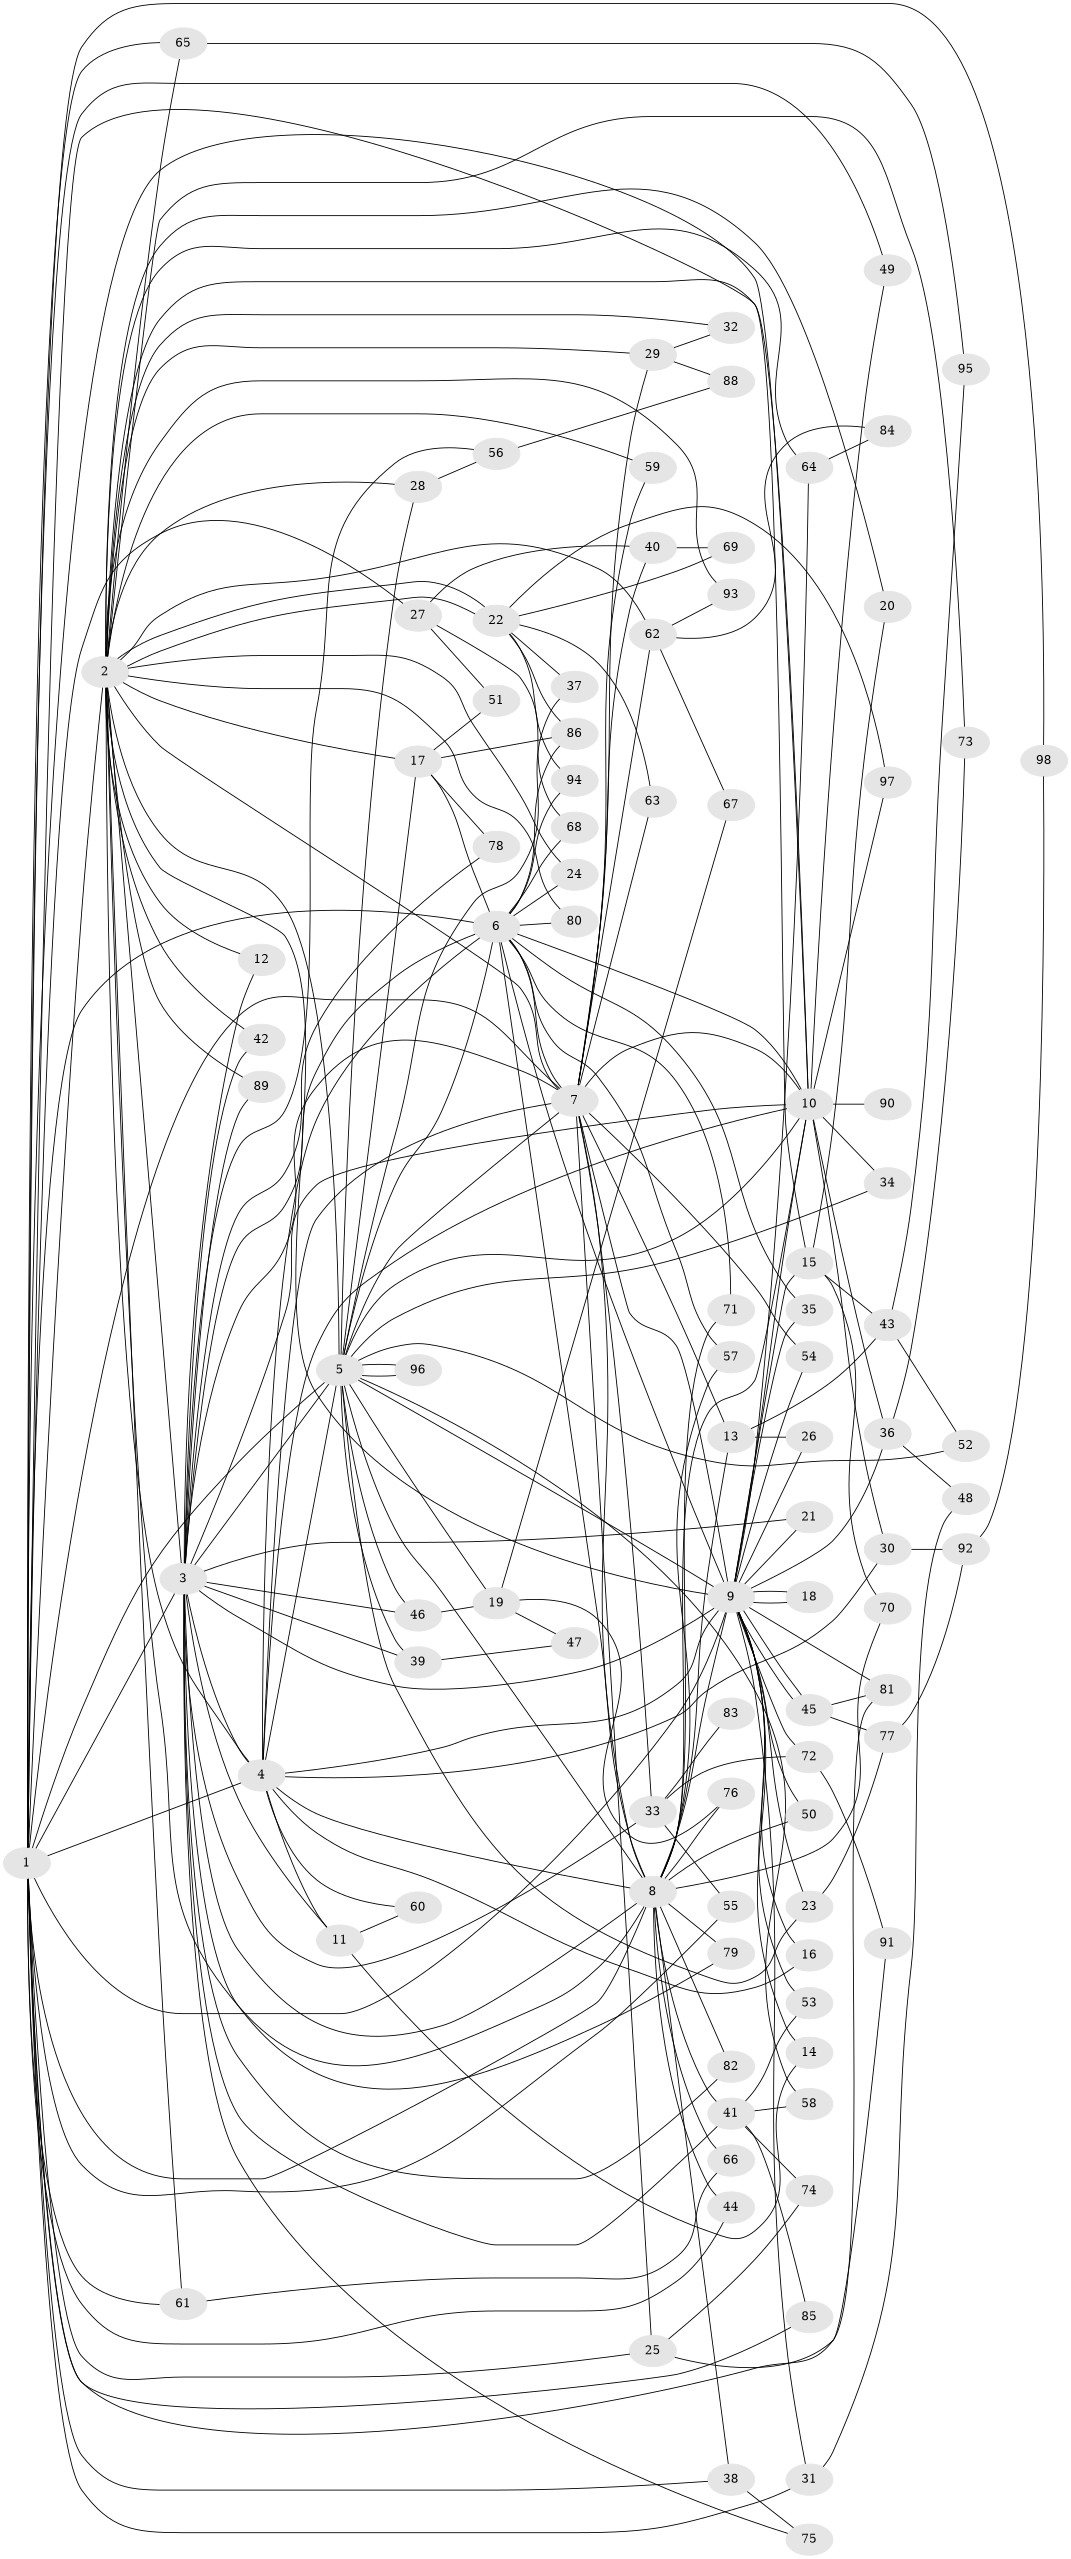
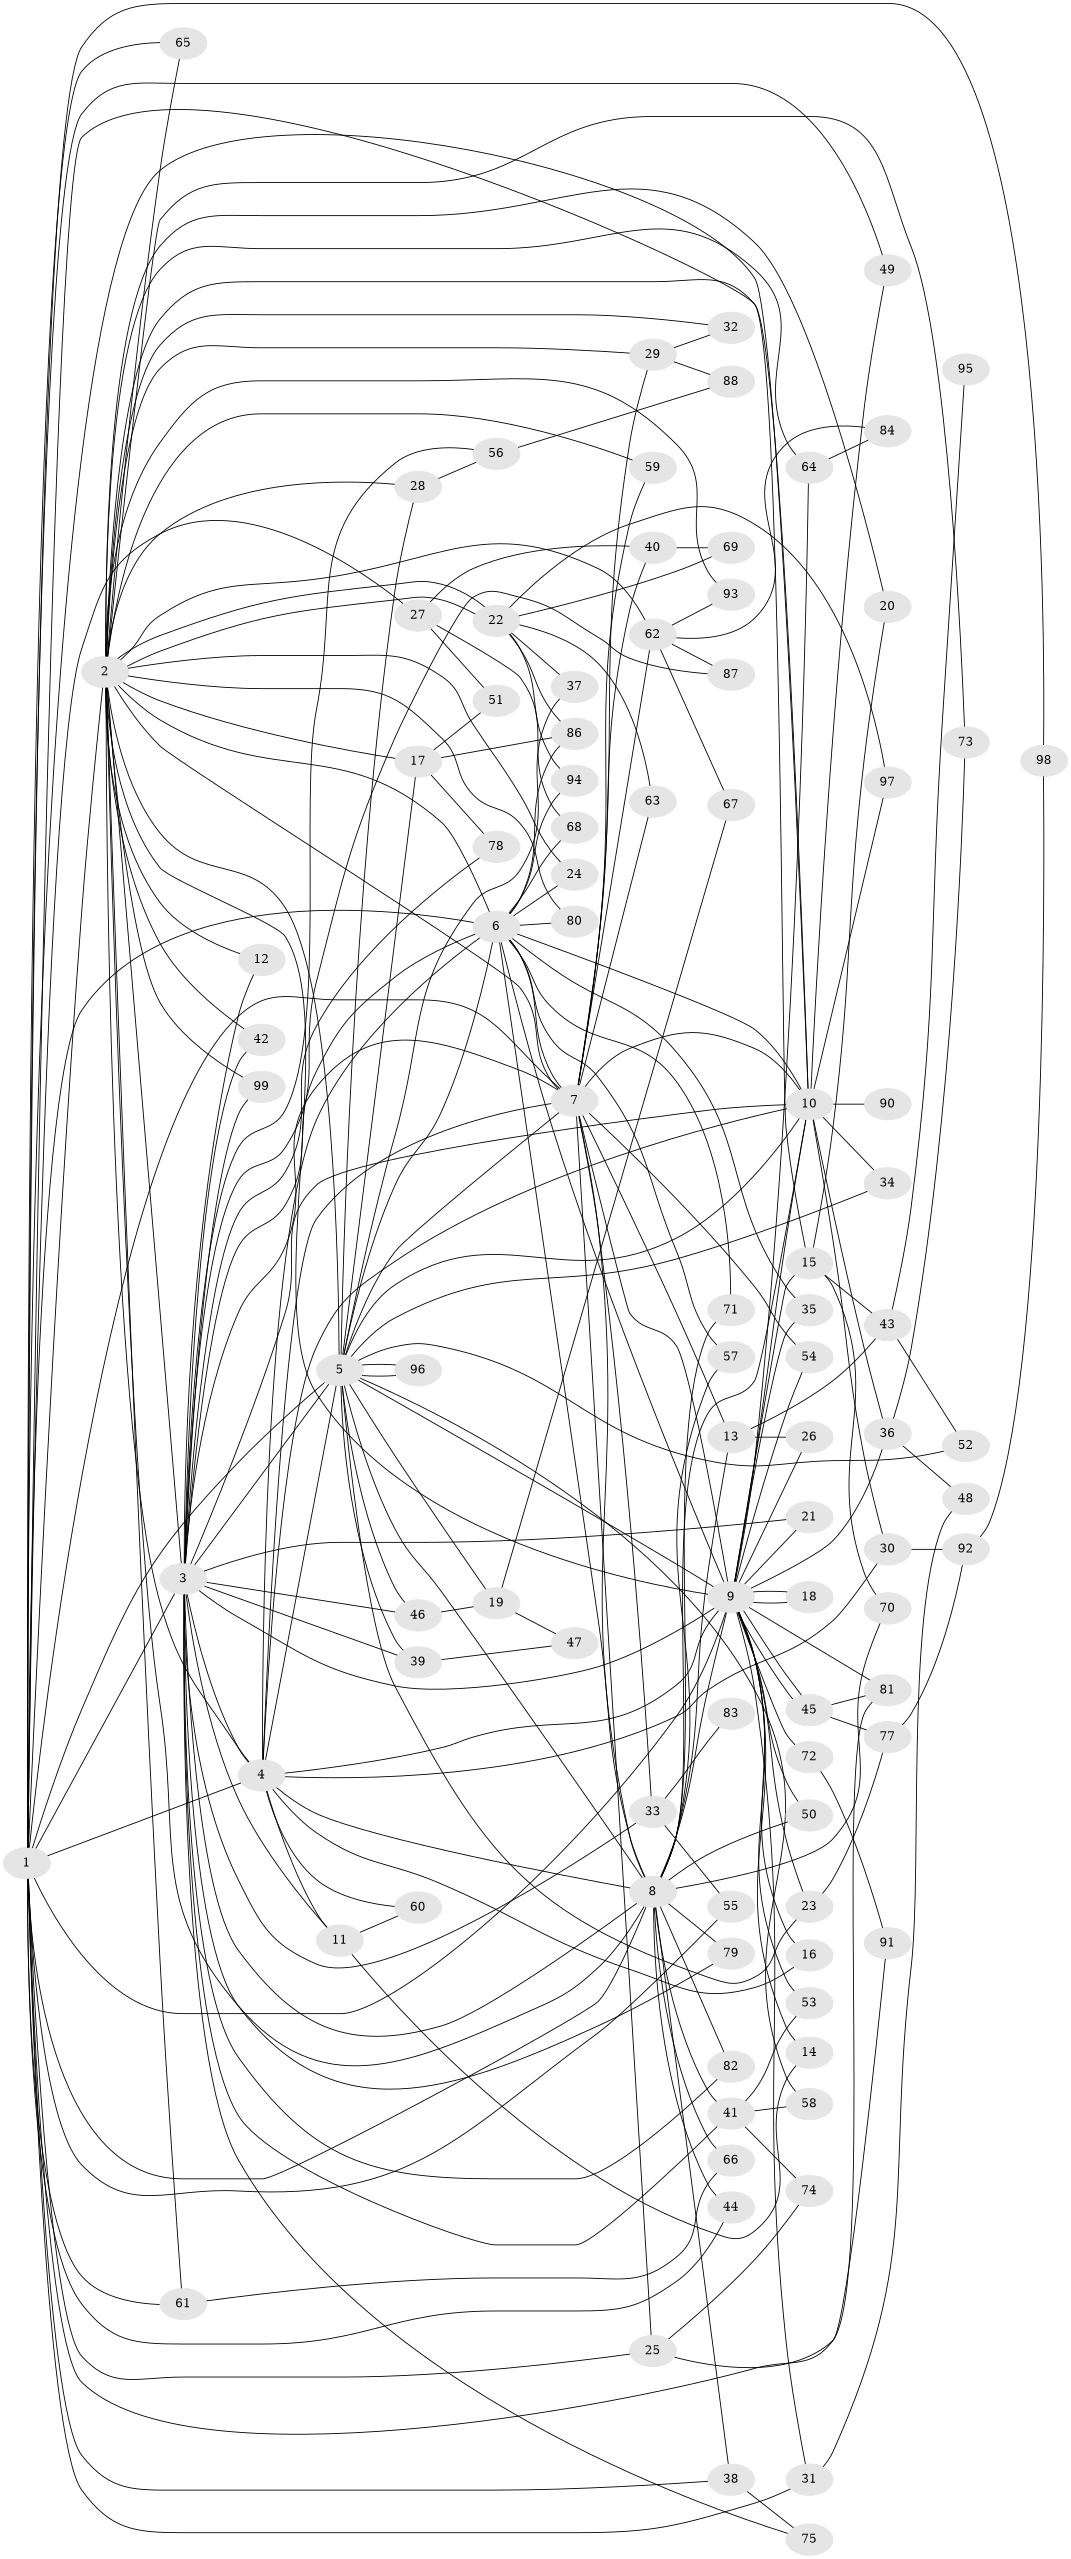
  graph {
    rankdir=LR
    node [color=gray90 style=filled]
    1
    2
    3
    4
    5
    6
    7
    8
    9
    10
    15
    25
    27
    31
    38
    44
    49
    55
    61
    65
    81
-   85
    98
    12
    17
    20
    22
    24
    28
    29
    32
    42
    59
    62
    64
    73
    80
-   89
+   89 [label=99]
    93
    11
    21
    33
    39
    41
    46
    56
    75
    78
    79
    82
+   87
    16
    30
    60
    19
    23
    34
    37
    52
    58
    96
    35
    57
    68
    71
    94
    86
    13
    40
    54
    63
    50
    66
    70
-   76
    14
    18
    26
    36
    45
    53
    72
    90
    97
    43
    74
    91
    51
    48
    95
    69
    88
    67
    84
    47
    83
    92
    77
    1 -- 2
    1 -- 3
    1 -- 4
    1 -- 5
    1 -- 6
    1 -- 7
    1 -- 8
    1 -- 9
    1 -- 10
    1 -- 15
    1 -- 25
    1 -- 27
    1 -- 31
    1 -- 38
    1 -- 44
    1 -- 49
    1 -- 55
    1 -- 61
    1 -- 65
    1 -- 81
-   1 -- 85
    1 -- 98
    2 -- 3
    2 -- 4
    2 -- 5
-   17 -- 6
+   2 -- 6
    2 -- 7
    2 -- 8
    2 -- 9
    2 -- 10
    2 -- 61
    2 -- 65
    2 -- 12
    2 -- 17
    2 -- 20
    2 -- 22
    2 -- 22
    2 -- 24
    2 -- 28
    2 -- 29
    2 -- 32
    2 -- 42
    2 -- 59
    2 -- 62
    2 -- 64
    2 -- 73
    2 -- 80
    2 -- 89
    2 -- 93
    3 -- 4
    3 -- 5
    3 -- 6
    3 -- 7
    3 -- 8
    3 -- 9
    3 -- 10
    3 -- 12
    3 -- 42
    3 -- 89
    3 -- 11
    3 -- 21
    3 -- 33
    3 -- 39
    3 -- 41
    3 -- 46
    3 -- 56
    3 -- 75
    3 -- 78
    3 -- 79
    3 -- 82
+   3 -- 87
    4 -- 5
    4 -- 6
    4 -- 7
    4 -- 8
    4 -- 9
    4 -- 10
    4 -- 11
    4 -- 16
    4 -- 30
    4 -- 60
    5 -- 6
    5 -- 7
    5 -- 8
    5 -- 9
    5 -- 10
    5 -- 17
    5 -- 28
    5 -- 39
    5 -- 46
    5 -- 19
    5 -- 23
    5 -- 34
    5 -- 37
    5 -- 52
    5 -- 58
    5 -- 96
    5 -- 96
    6 -- 7
    6 -- 8
    6 -- 9
    6 -- 10
    6 -- 24
    6 -- 80
    6 -- 35
    6 -- 57
    6 -- 68
    6 -- 71
    6 -- 94
    6 -- 86
    7 -- 8
    7 -- 9
    7 -- 10
    7 -- 25
    7 -- 29
    7 -- 59
    7 -- 62
    7 -- 33
    7 -- 13
    7 -- 40
    7 -- 54
    7 -- 63
    8 -- 9
    8 -- 10
    8 -- 38
    8 -- 44
    8 -- 41
    8 -- 79
    8 -- 82
    8 -- 57
    8 -- 71
    8 -- 13
    8 -- 50
    8 -- 66
    8 -- 70
-   8 -- 76
    9 -- 10
    9 -- 15
    9 -- 31
    9 -- 81
    9 -- 64
    9 -- 21
    9 -- 16
    9 -- 23
    9 -- 35
    9 -- 54
    9 -- 50
    9 -- 14
    9 -- 18
    9 -- 18
    9 -- 26
    9 -- 36
    9 -- 45
    9 -- 45
    9 -- 53
    9 -- 72
    10 -- 49
    10 -- 30
    10 -- 34
    10 -- 36
    10 -- 90
    10 -- 97
    15 -- 20
    15 -- 70
    15 -- 43
    25 -- 74
    25 -- 91
    27 -- 68
    27 -- 40
    27 -- 51
    31 -- 48
    38 -- 75
    61 -- 66
-   65 -- 95
    17 -- 78
    17 -- 86
    17 -- 51
    22 -- 37
    22 -- 94
    22 -- 86
    22 -- 63
    22 -- 97
    22 -- 69
    28 -- 56
    29 -- 32
    29 -- 88
    62 -- 93
+   62 -- 87
    62 -- 67
    62 -- 84
    64 -- 84
    11 -- 60
    11 -- 14
    33 -- 55
-   33 -- 72
    33 -- 83
    39 -- 47
-   41 -- 85
    41 -- 58
    41 -- 53
    41 -- 74
    46 -- 19
    56 -- 88
    30 -- 92
-   19 -- 76
    19 -- 67
    19 -- 47
    23 -- 77
    13 -- 26
    13 -- 43
    40 -- 69
    36 -- 73
    36 -- 48
    45 -- 81
    45 -- 77
    72 -- 91
    43 -- 52
    43 -- 95
    92 -- 98
    77 -- 92
  }
